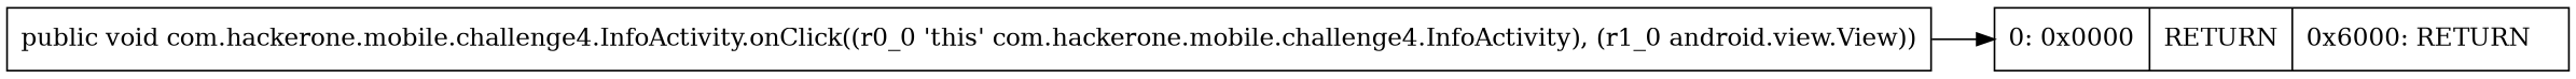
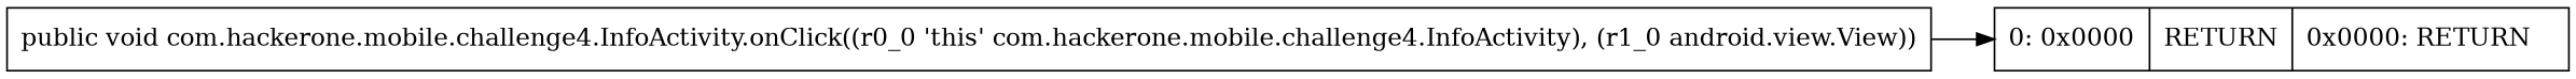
  digraph {
    rankdir=LR
    node [shape=record]
-   n1 [label="{0\:\ 0x0000|RETURN\l|0x6000: RETURN   \l}"]
+   n1 [label="{0\:\ 0x0000|RETURN\l|0x0000: RETURN   \l}"]
    n2 [label="{public void com.hackerone.mobile.challenge4.InfoActivity.onClick((r0_0 'this' com.hackerone.mobile.challenge4.InfoActivity), (r1_0 android.view.View)) }"]
    n2 -> n1
  }
